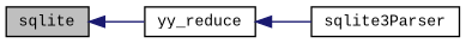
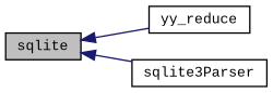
  digraph {
    fontname="Liberation Mono"
    rankdir=LR
    node [color=black fillcolor=white fontname="Liberation Mono" fontsize=10 shape=record style=filled]
    edge [color=midnightblue dir=back fontname="Liberation Mono" fontsize=10 labelfontname=FreeSans labelfontsize=10 style=solid]
    n1 [fillcolor=grey75 fontcolor=black height=0.2 label=sqlite width=0.4]
    n2 [height=0.2 label=yy_reduce width=0.4]
    n3 [height=0.2 label=sqlite3Parser width=0.4]
    n1 -> n2
-   n2 -> n3
+   n1 -> n3
  }
